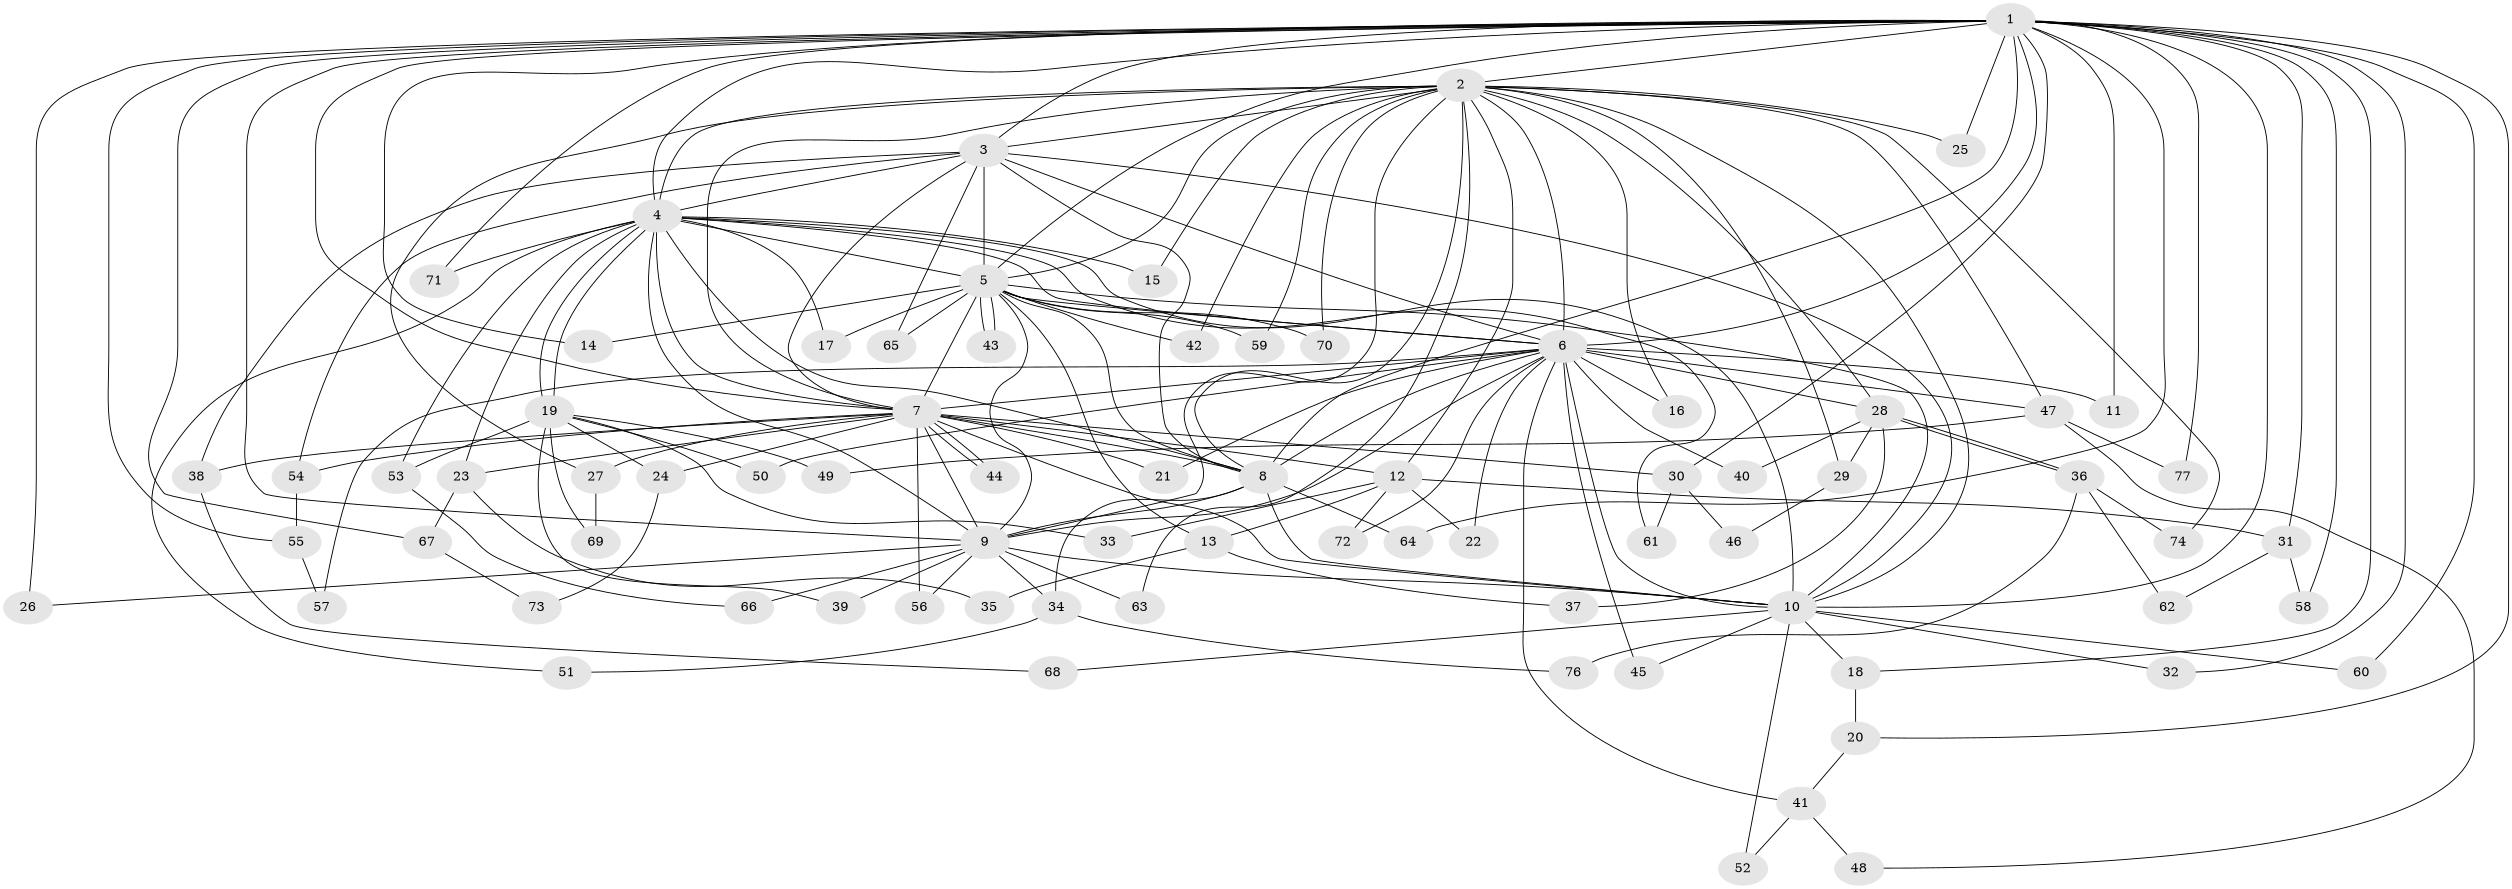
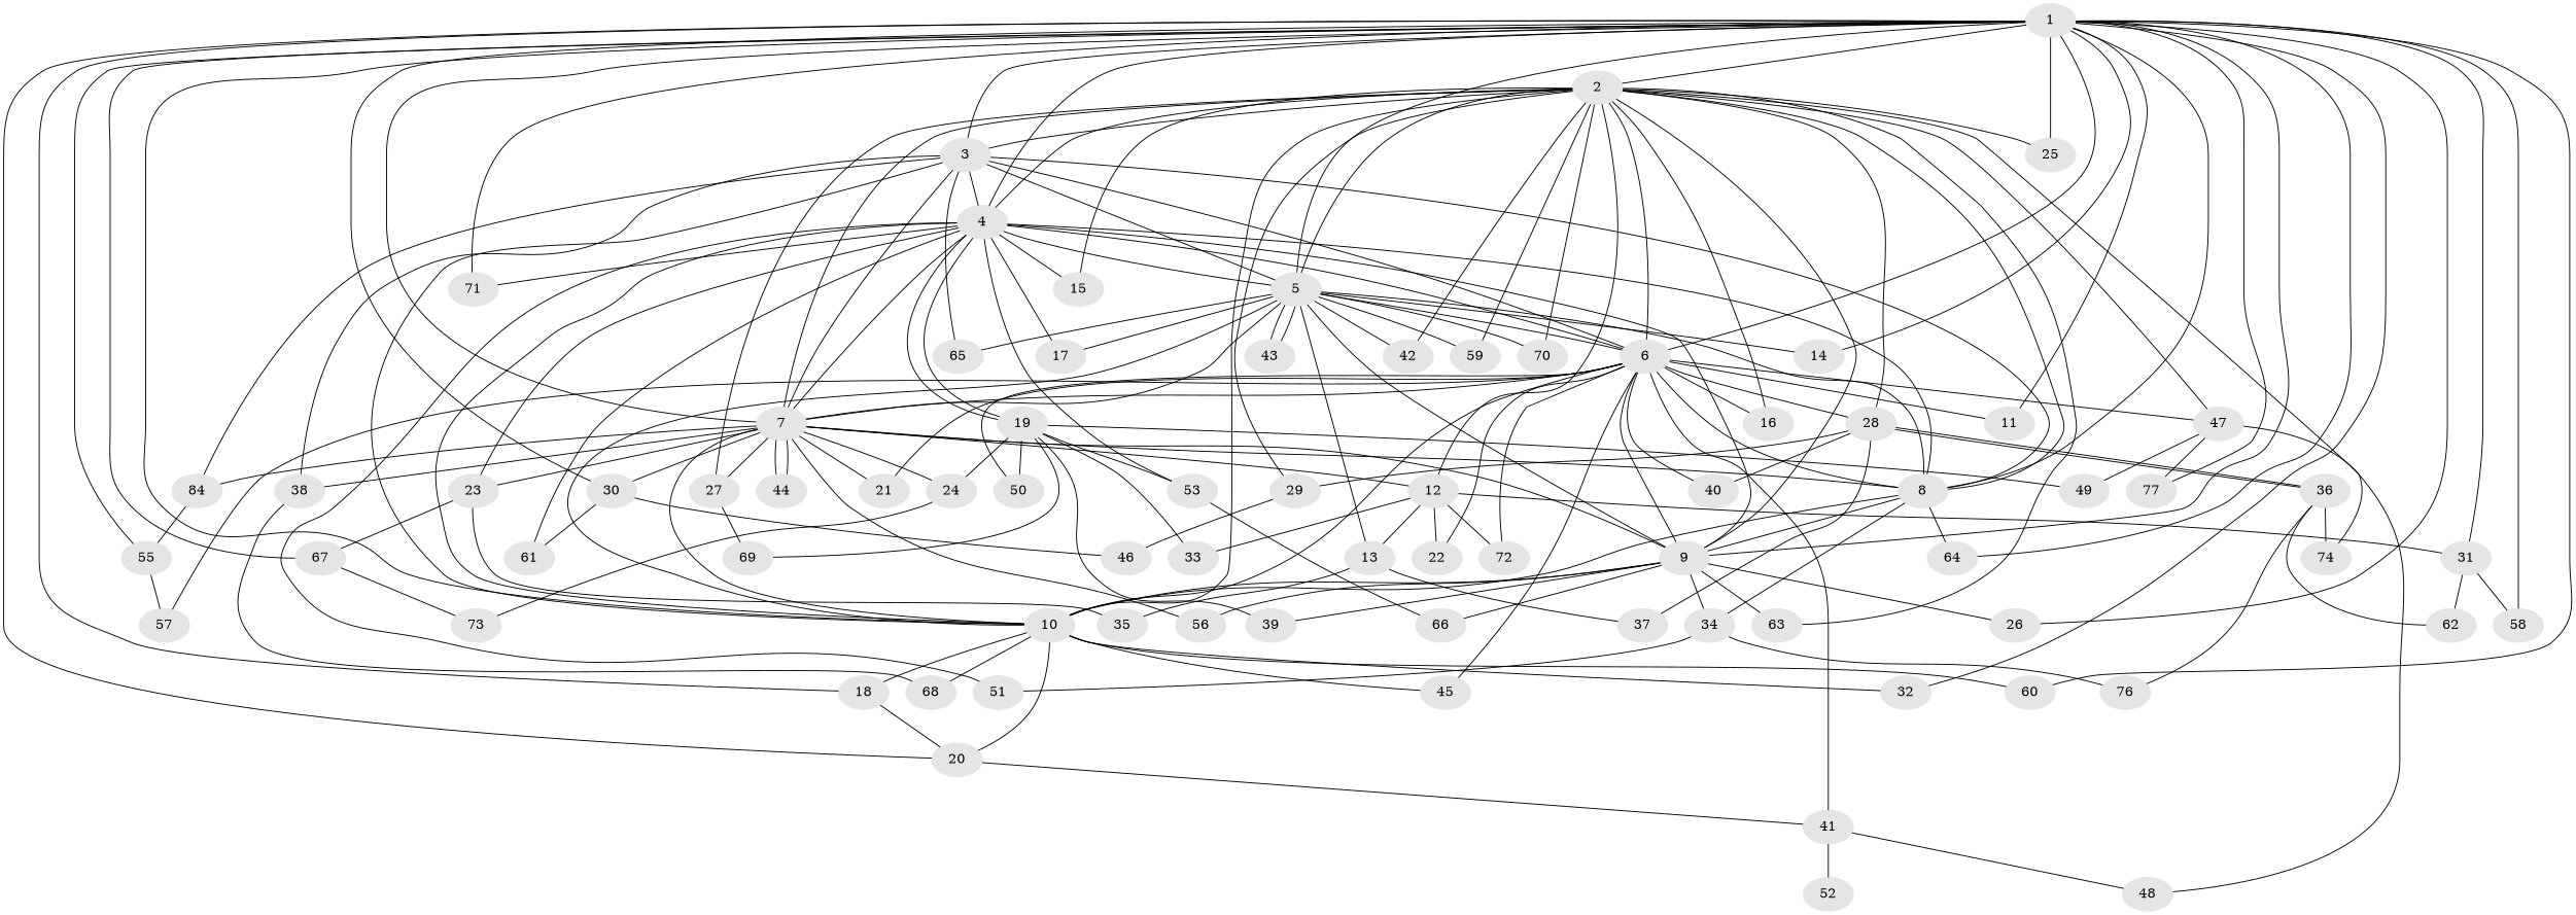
  graph {
    node [color=gray90 style=filled]
    1
    2
    3
    4
    5
    6
    7
    8
    9
    10
    11
    14
    18
    20
    25
    26
    30
    31
    32
    55
    58
    60
    64
    67
    71
    n26 [label=77]
    12
    15
    16
    27
    28
    29
    42
    47
    59
    63
    70
    74
    38
-   54
+   54 [label=84]
    65
    17
    19
    23
    51
    53
    61
    13
    43
    21
    22
    40
    41
    45
    50
    57
    72
    24
    44
    56
    34
    39
    66
    52
    68
    46
    62
    73
    33
    69
    37
    36
    49
    48
    35
    76
    1 -- 2
    1 -- 3
    1 -- 4
    1 -- 5
    1 -- 6
    1 -- 7
    1 -- 8
    1 -- 9
    1 -- 10
    1 -- 11
    1 -- 14
    1 -- 18
    1 -- 20
    1 -- 25
    1 -- 26
    1 -- 30
    1 -- 31
    1 -- 32
    1 -- 55
    1 -- 58
    1 -- 60
    1 -- 64
    1 -- 67
    1 -- 71
    1 -- n26
    2 -- 3
    2 -- 4
    2 -- 5
    2 -- 6
    2 -- 7
    2 -- 8
    2 -- 9
    2 -- 10
    2 -- 25
    2 -- 12
    2 -- 15
    2 -- 16
    2 -- 27
    2 -- 28
    2 -- 29
    2 -- 42
    2 -- 47
    2 -- 59
    2 -- 63
    2 -- 70
    2 -- 74
    3 -- 4
    3 -- 5
    3 -- 6
    3 -- 7
    3 -- 8
    3 -- 10
    3 -- 38
    3 -- 54
    3 -- 65
    4 -- 5
    4 -- 6
    4 -- 7
    4 -- 8
    4 -- 9
    4 -- 10
    4 -- 71
    4 -- 15
    4 -- 17
    4 -- 19
    4 -- 19
    4 -- 23
    4 -- 51
    4 -- 53
    4 -- 61
    5 -- 6
    5 -- 7
    5 -- 8
    5 -- 9
    5 -- 10
    5 -- 14
    5 -- 42
    5 -- 59
    5 -- 70
    5 -- 65
    5 -- 17
    5 -- 13
    5 -- 43
    5 -- 43
    6 -- 7
    6 -- 8
    6 -- 9
    6 -- 10
    6 -- 11
    6 -- 16
    6 -- 28
    6 -- 47
    6 -- 21
    6 -- 22
    6 -- 40
    6 -- 41
    6 -- 45
    6 -- 50
    6 -- 57
    6 -- 72
    7 -- 8
    7 -- 9
    7 -- 10
    7 -- 30
    7 -- 12
    7 -- 27
    7 -- 38
    7 -- 54
    7 -- 23
    7 -- 21
    7 -- 24
    7 -- 44
    7 -- 44
    7 -- 56
    8 -- 9
    8 -- 10
    8 -- 64
    8 -- 34
    9 -- 10
    9 -- 26
    9 -- 63
    9 -- 56
    9 -- 34
    9 -- 39
    9 -- 66
    10 -- 18
    10 -- 32
    10 -- 60
    10 -- 45
-   10 -- 52
+   10 -- 20
    10 -- 68
    18 -- 20
    20 -- 41
    30 -- 61
    30 -- 46
    31 -- 58
    31 -- 62
    55 -- 57
    67 -- 73
    12 -- 31
    12 -- 13
    12 -- 22
    12 -- 72
    12 -- 33
    27 -- 69
    28 -- 29
    28 -- 40
    28 -- 37
    28 -- 36
    28 -- 36
    29 -- 46
    47 -- n26
    47 -- 49
    47 -- 48
    38 -- 68
    54 -- 55
    19 -- 53
    19 -- 50
    19 -- 24
    19 -- 39
    19 -- 33
    19 -- 69
    19 -- 49
    23 -- 67
    23 -- 35
    53 -- 66
    13 -- 37
    13 -- 35
    41 -- 52
    41 -- 48
    24 -- 73
    34 -- 51
    34 -- 76
    36 -- 74
    36 -- 62
    36 -- 76
  }
